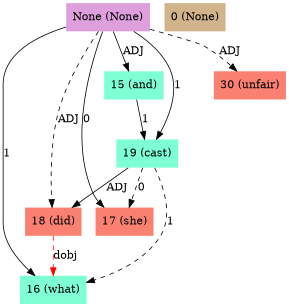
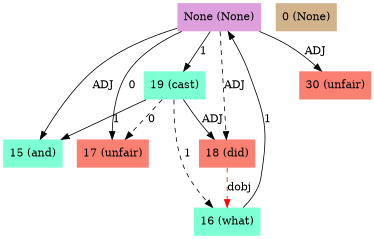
  digraph {
    node [fillcolor=aquamarine shape=plaintext style=filled]
    edge [dir=forward style=solid]
    n1 [fillcolor=plum label="None (None)"]
    n2 [label="19 (cast)"]
    n3 [label="15 (and)"]
    n4 [fillcolor=salmon label="30 (unfair)"]
    n5 [label="16 (what)"]
-   n6 [fillcolor=salmon label="17 (she)"]
+   n6 [fillcolor=salmon label="17 (unfair)"]
    n7 [fillcolor=salmon label="18 (did)"]
    n8 [fillcolor=tan label="0 (None)"]
    n1 -> n2 [label=1]
    n1 -> n3 [label=ADJ]
-   n1 -> n4 [label=ADJ style=dashed]
-   n1 -> n5 [label=1]
+   n1 -> n4 [label=ADJ]
+   n5 -> n1 [label=1]
    n1 -> n6 [label=0]
    n1 -> n7 [label=ADJ style=dashed]
    n2 -> n5 [label=1 style=dashed]
    n2 -> n6 [label=0 style=dashed]
    n2 -> n7 [label=ADJ]
-   n3 -> n2 [label=1]
+   n2 -> n3 [label=1]
    n7 -> n5 [color=red label=dobj style=dashed]
  }
